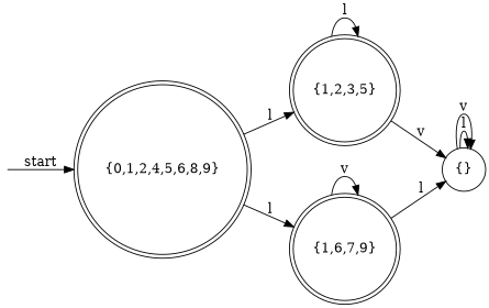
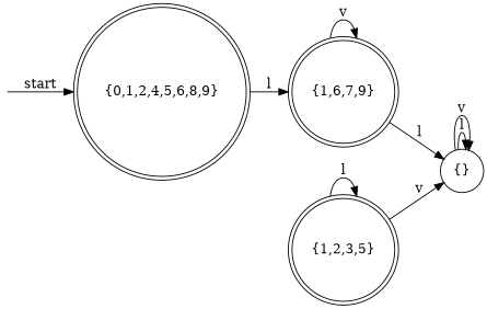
  digraph {
    rankdir=LR
    node [shape=doublecircle]
    __start [shape=point style=invis]
    "{0,1,2,4,5,6,8,9}"
    "{1,2,3,5}"
    "{1,6,7,9}"
    "{}" [shape=circle]
    __start -> "{0,1,2,4,5,6,8,9}" [label=start]
-   "{0,1,2,4,5,6,8,9}" -> "{1,2,3,5}" [label=l]
    "{0,1,2,4,5,6,8,9}" -> "{1,6,7,9}" [label=l]
    "{1,2,3,5}" -> "{1,2,3,5}" [label=l]
    "{1,2,3,5}" -> "{}" [label=v]
    "{1,6,7,9}" -> "{1,6,7,9}" [label=v]
    "{1,6,7,9}" -> "{}" [label=l]
    "{}" -> "{}" [label=l]
    "{}" -> "{}" [label=v]
  }
